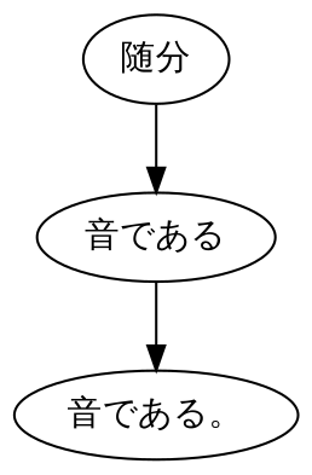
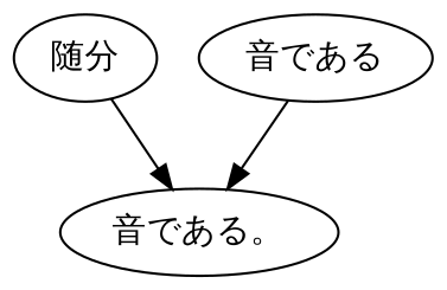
  digraph {
    fontname="DejaVu Sans"
    node [fontname="DejaVu Sans"]
    edge [fontname="DejaVu Sans"]
    n1 [label="随分"]
    n2 [label="音である。"]
    n3 [label="音である"]
-   n1 -> n3
+   n1 -> n2
    n3 -> n2
  }
